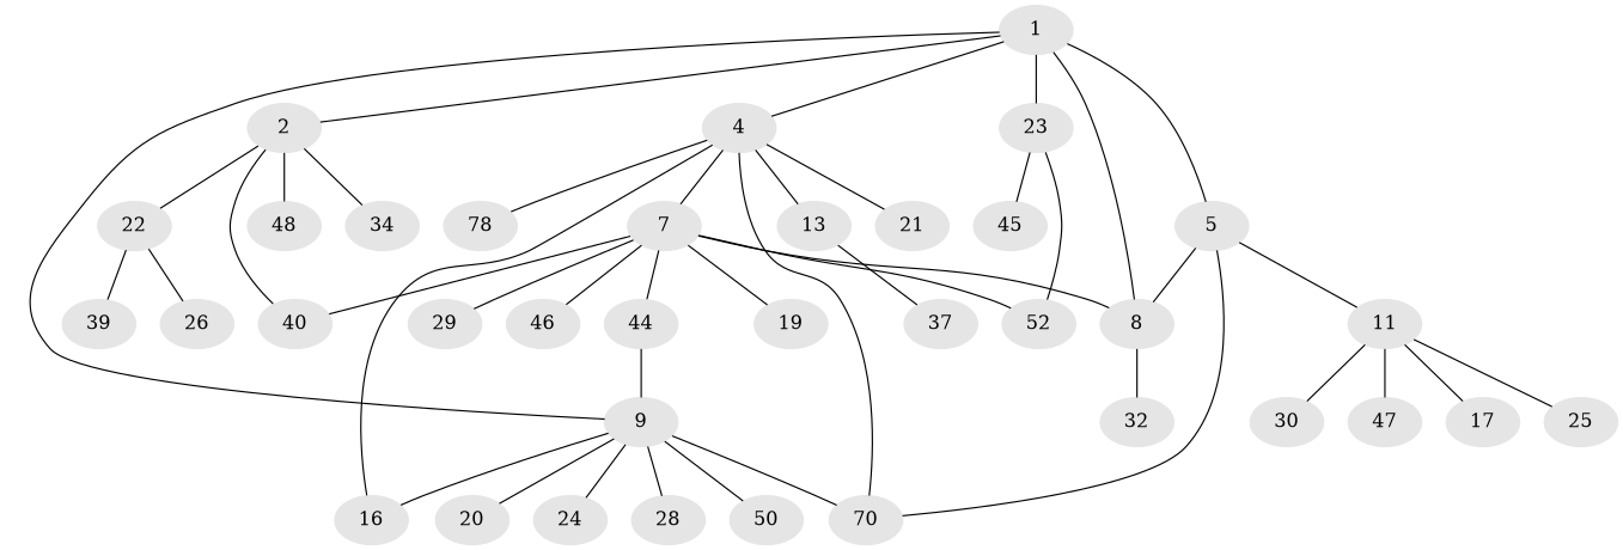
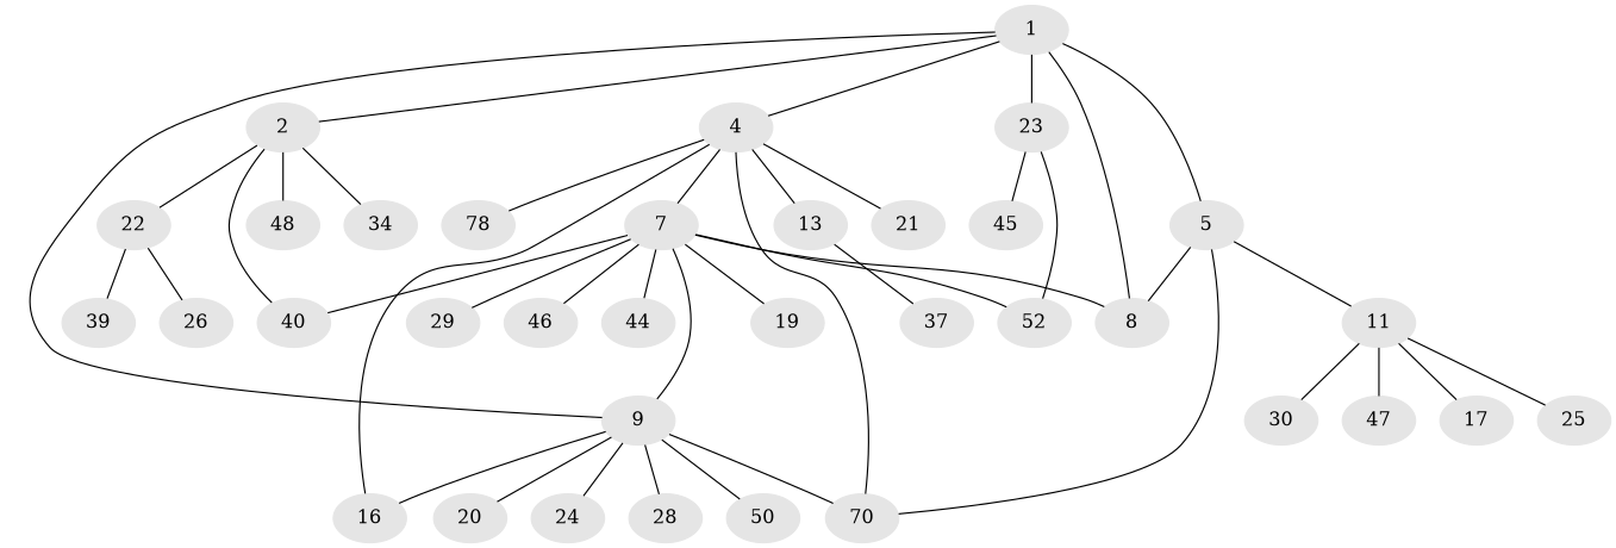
  graph {
    node [color=gray90 style=filled]
    1 [super="+3"]
    2 [super="+33"]
    4 [super="+35"]
    5 [super="+6"]
    8 [super="+15"]
    9 [super="+12"]
    23 [super="+41"]
    22 [super="+49"]
    34
    40
    48
    7 [super="+18"]
    n13 [label=70]
    13 [super="+36"]
    16
    21
    n17 [label=78]
    11 [super="+14"]
-   32
    20
    24
    28
    50
    52
    45
    26
    39 [super="+43"]
    19
    29
    44 [super="+51"]
    46
    37
    17 [super="+31"]
    25 [super="+27"]
    30 [super="+42"]
    47
    1 -- 2
    1 -- 4
    1 -- 5 [weight=2]
    1 -- 8
    1 -- 9
    1 -- 23
    2 -- 22
    2 -- 34
    2 -- 40
    2 -- 48
    4 -- 7
    4 -- n13
    4 -- 13
    4 -- 16
    4 -- 21
    4 -- n17
    5 -- 8 [weight=2]
    5 -- n13
    5 -- 11
-   8 -- 32
    9 -- n13
    9 -- 16
    9 -- 20
    9 -- 24
    9 -- 28
    9 -- 50
    23 -- 52
    23 -- 45
    22 -- 26
    22 -- 39
    7 -- 8
-   44 -- 9
+   7 -- 9
    7 -- 40
    7 -- 52
    7 -- 19
    7 -- 29
    7 -- 44
    7 -- 46
    13 -- 37
    11 -- 17
    11 -- 25
    11 -- 30
    11 -- 47
  }
